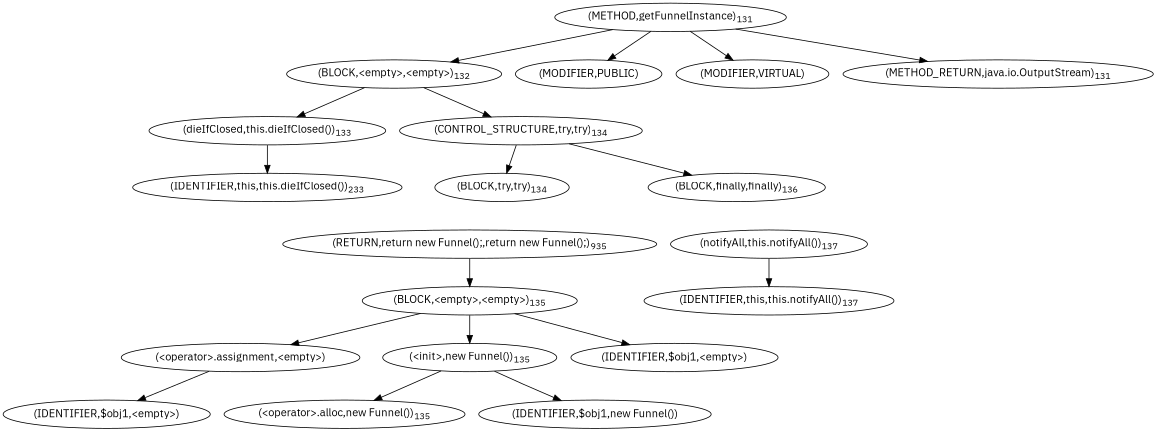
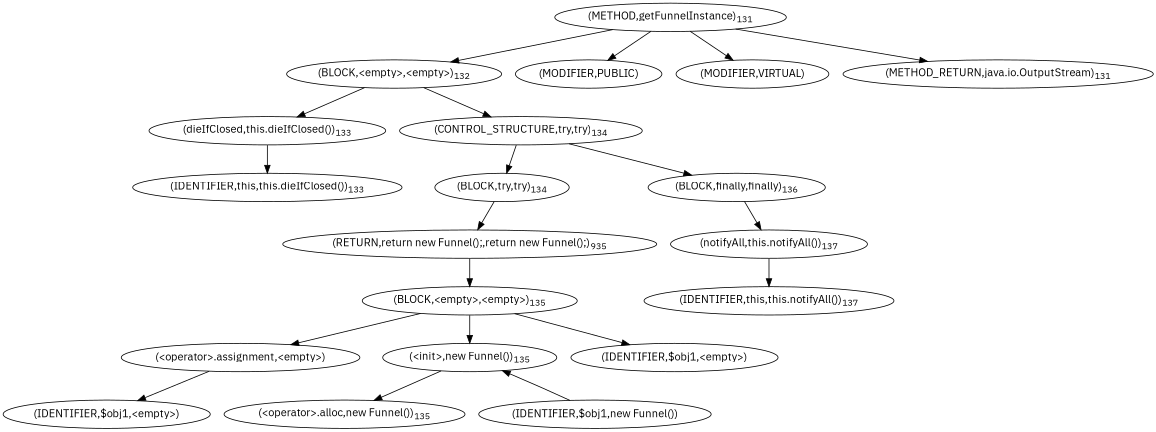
  digraph {
    fontname="IBM Plex Sans"
    node [fontname="IBM Plex Sans"]
    edge [fontname="IBM Plex Sans"]
    n1 [label=<(METHOD,getFunnelInstance)<SUB>131</SUB>>]
    n2 [label=<(BLOCK,&lt;empty&gt;,&lt;empty&gt;)<SUB>132</SUB>>]
    n3 [label=<(MODIFIER,PUBLIC)>]
    n4 [label=<(MODIFIER,VIRTUAL)>]
    n5 [label=<(METHOD_RETURN,java.io.OutputStream)<SUB>131</SUB>>]
    n6 [label=<(dieIfClosed,this.dieIfClosed())<SUB>133</SUB>>]
    n7 [label=<(CONTROL_STRUCTURE,try,try)<SUB>134</SUB>>]
-   n8 [label=<(IDENTIFIER,this,this.dieIfClosed())<SUB>233</SUB>>]
+   n8 [label=<(IDENTIFIER,this,this.dieIfClosed())<SUB>133</SUB>>]
    n9 [label=<(BLOCK,try,try)<SUB>134</SUB>>]
    n10 [label=<(BLOCK,finally,finally)<SUB>136</SUB>>]
    n11 [label=<(RETURN,return new Funnel();,return new Funnel();)<SUB>935</SUB>>]
    n12 [label=<(notifyAll,this.notifyAll())<SUB>137</SUB>>]
    n13 [label=<(BLOCK,&lt;empty&gt;,&lt;empty&gt;)<SUB>135</SUB>>]
    n14 [label=<(&lt;operator&gt;.assignment,&lt;empty&gt;)>]
    n15 [label=<(&lt;init&gt;,new Funnel())<SUB>135</SUB>>]
    n16 [label=<(IDENTIFIER,$obj1,&lt;empty&gt;)>]
    n17 [label=<(IDENTIFIER,$obj1,&lt;empty&gt;)>]
    n18 [label=<(&lt;operator&gt;.alloc,new Funnel())<SUB>135</SUB>>]
    n19 [label=<(IDENTIFIER,$obj1,new Funnel())>]
    n20 [label=<(IDENTIFIER,this,this.notifyAll())<SUB>137</SUB>>]
    n1 -> n2
    n1 -> n3
    n1 -> n4
    n1 -> n5
    n2 -> n6
    n2 -> n7
    n6 -> n8
    n7 -> n9
    n7 -> n10
+   n9 -> n11
+   n10 -> n12
    n11 -> n13
    n12 -> n20
    n13 -> n14
    n13 -> n15
    n13 -> n16
    n14 -> n17
    n15 -> n18
-   n15 -> n19
+   n19 -> n15
  }
